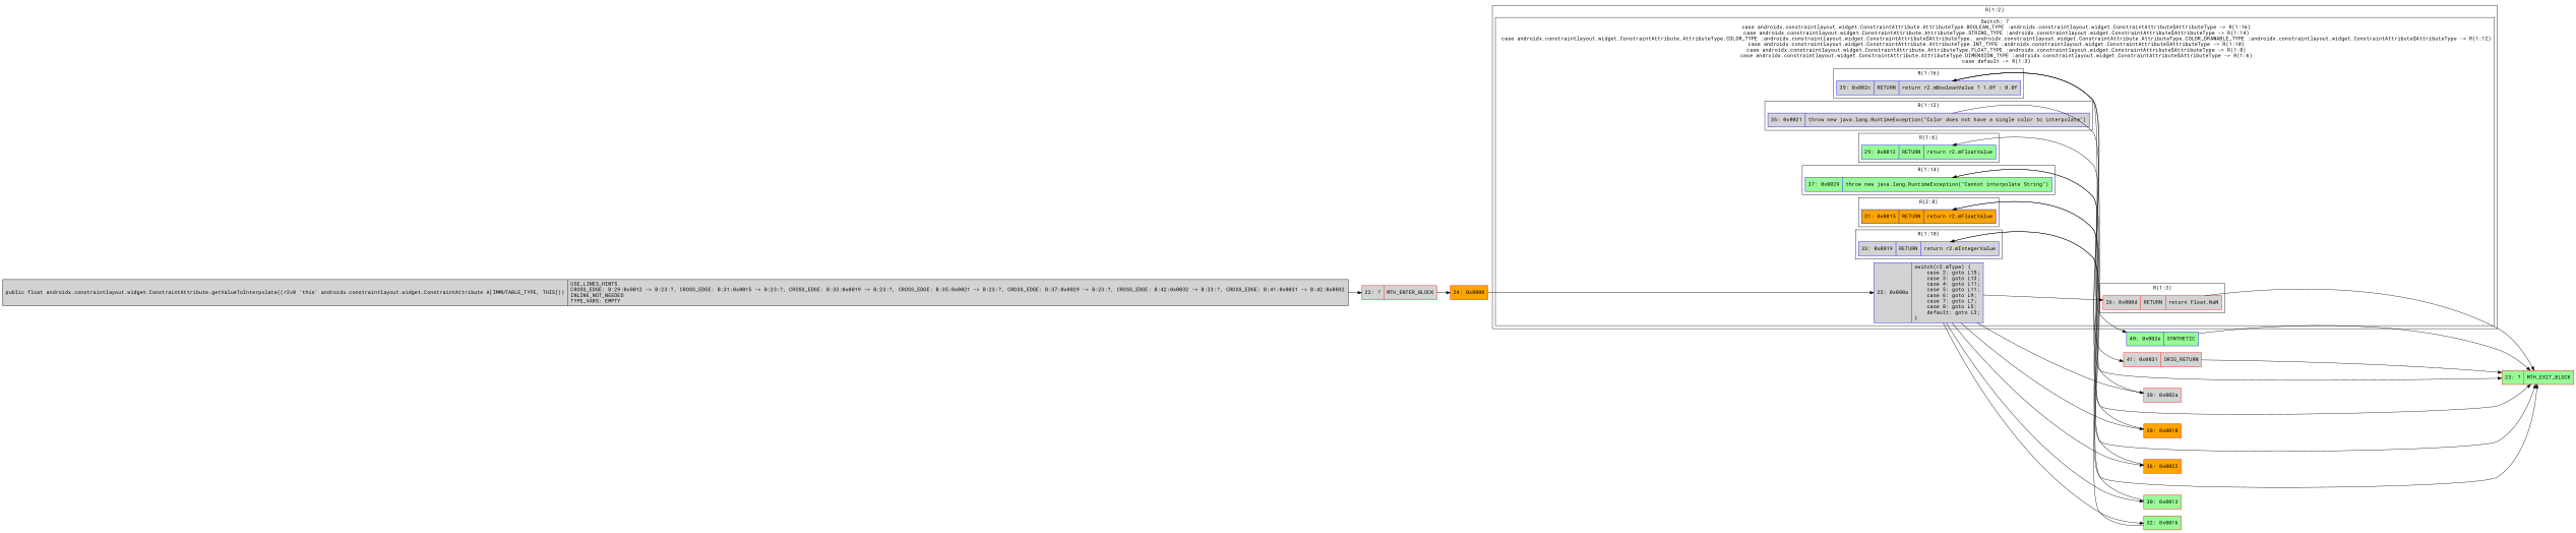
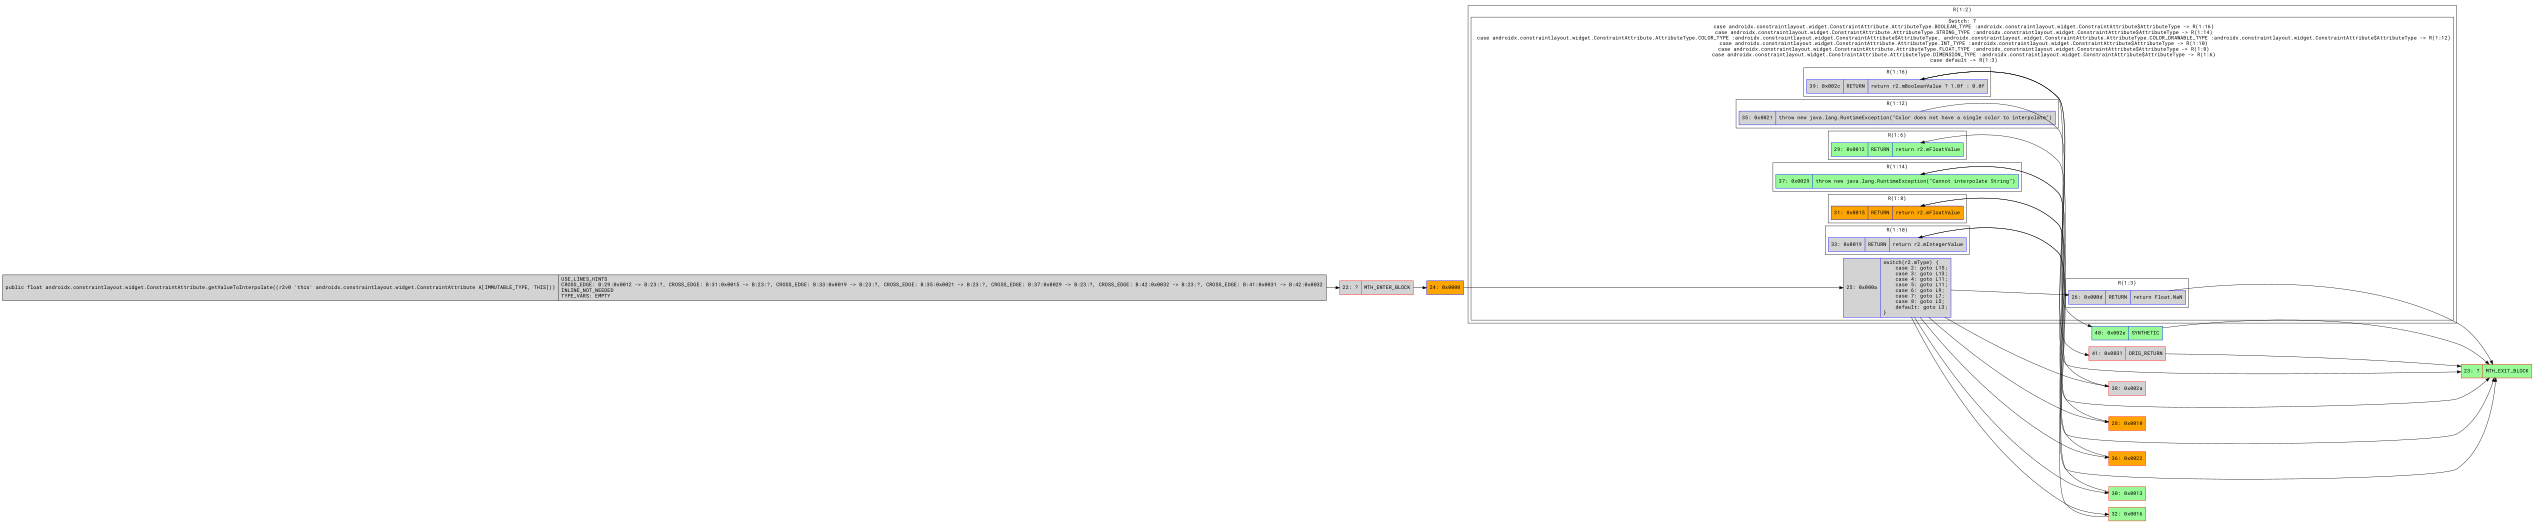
  digraph {
    fontname="Roboto Mono"
    rankdir=LR
    node [color=blue fillcolor=lightgrey fontname="Roboto Mono" shape=record style=filled]
    edge [fontname="Roboto Mono"]
    n1 [label="{39\:\ 0x002c|RETURN\l|return r2.mBooleanValue ? 1.0f : 0.0f\l}"]
    n2 [fillcolor=palegreen label="{37\:\ 0x0029|throw new java.lang.RuntimeException(\"Cannot interpolate String\")\l}"]
    n3 [label="{35\:\ 0x0021|throw new java.lang.RuntimeException(\"Color does not have a single color to interpolate\")\l}"]
    n4 [label="{33\:\ 0x0019|RETURN\l|return r2.mIntegerValue\l}"]
    n5 [fillcolor=orange label="{31\:\ 0x0015|RETURN\l|return r2.mFloatValue\l}"]
    n6 [fillcolor=palegreen label="{29\:\ 0x0012|RETURN\l|return r2.mFloatValue\l}"]
-   n7 [color=red label="{26\:\ 0x000d|RETURN\l|return Float.NaN\l}"]
+   n7 [label="{26\:\ 0x000d|RETURN\l|return Float.NaN\l}"]
    n8 [label="{25\:\ 0x000a|switch(r2.mType) \{\l    case 2: goto L15;\l    case 3: goto L13;\l    case 4: goto L11;\l    case 5: goto L11;\l    case 6: goto L9;\l    case 7: goto L7;\l    case 8: goto L5;\l    default: goto L3;\l\}\l}"]
    n9 [fillcolor=palegreen label="{40\:\ 0x002e|SYNTHETIC\l}"]
    n10 [color=red label="{41\:\ 0x0031|ORIG_RETURN\l}"]
    n11 [color=red fillcolor=palegreen label="{23\:\ ?|MTH_EXIT_BLOCK\l}"]
    n12 [color=red fillcolor=orange label="{28\:\ 0x0010}"]
    n13 [color=red fillcolor=palegreen label="{30\:\ 0x0013}"]
    n14 [color=red fillcolor=palegreen label="{32\:\ 0x0016}"]
    n15 [color=red fillcolor=orange label="{36\:\ 0x0022}"]
    n16 [color=red label="{38\:\ 0x002a}"]
    n17 [color=red label="{22\:\ ?|MTH_ENTER_BLOCK\l}"]
-   n18 [color=red fillcolor=orange label="{24\:\ 0x0000}"]
+   n18 [fillcolor=orange label="{24\:\ 0x0000}"]
    n19 [label="{public float androidx.constraintlayout.widget.ConstraintAttribute.getValueToInterpolate((r2v0 'this' androidx.constraintlayout.widget.ConstraintAttribute A[IMMUTABLE_TYPE, THIS]))  | USE_LINES_HINTS\lCROSS_EDGE: B:29:0x0012 \-\> B:23:?, CROSS_EDGE: B:31:0x0015 \-\> B:23:?, CROSS_EDGE: B:33:0x0019 \-\> B:23:?, CROSS_EDGE: B:35:0x0021 \-\> B:23:?, CROSS_EDGE: B:37:0x0029 \-\> B:23:?, CROSS_EDGE: B:42:0x0032 \-\> B:23:?, CROSS_EDGE: B:41:0x0031 \-\> B:42:0x0032\lINLINE_NOT_NEEDED\lTYPE_VARS: EMPTY\l}" color=""]
    subgraph cluster_1 {
      label="R(1:2)"
      subgraph cluster_2 {
        label="Switch: 7\n case androidx.constraintlayout.widget.ConstraintAttribute.AttributeType.BOOLEAN_TYPE :androidx.constraintlayout.widget.ConstraintAttribute$AttributeType -> R(1:16)\n case androidx.constraintlayout.widget.ConstraintAttribute.AttributeType.STRING_TYPE :androidx.constraintlayout.widget.ConstraintAttribute$AttributeType -> R(1:14)\n case androidx.constraintlayout.widget.ConstraintAttribute.AttributeType.COLOR_TYPE :androidx.constraintlayout.widget.ConstraintAttribute$AttributeType, androidx.constraintlayout.widget.ConstraintAttribute.AttributeType.COLOR_DRAWABLE_TYPE :androidx.constraintlayout.widget.ConstraintAttribute$AttributeType -> R(1:12)\n case androidx.constraintlayout.widget.ConstraintAttribute.AttributeType.INT_TYPE :androidx.constraintlayout.widget.ConstraintAttribute$AttributeType -> R(1:10)\n case androidx.constraintlayout.widget.ConstraintAttribute.AttributeType.FLOAT_TYPE :androidx.constraintlayout.widget.ConstraintAttribute$AttributeType -> R(1:8)\n case androidx.constraintlayout.widget.ConstraintAttribute.AttributeType.DIMENSION_TYPE :androidx.constraintlayout.widget.ConstraintAttribute$AttributeType -> R(1:6)\n case default -> R(1:3)"
        n8
        subgraph cluster_3 {
          label="R(1:16)"
          n1
        }
        subgraph cluster_4 {
          label="R(1:14)"
          n2
        }
        subgraph cluster_5 {
          label="R(1:12)"
          n3
        }
        subgraph cluster_6 {
          label="R(1:10)"
          n4
        }
        subgraph cluster_7 {
-         label="R(2:8)"
+         label="R(1:8)"
          n5
        }
        subgraph cluster_8 {
          label="R(1:6)"
          n6
        }
        subgraph cluster_9 {
          label="R(1:3)"
          n7
        }
      }
    }
    n1 -> n9
    n1 -> n10
    n2 -> n11
    n3 -> n11
    n4 -> n11
    n5 -> n11
    n7 -> n11
    n8 -> n7
    n8 -> n12
    n8 -> n13
    n8 -> n14
    n8 -> n15
    n8 -> n16
    n9 -> n11
    n10 -> n11
    n12 -> n6
    n13 -> n5
    n14 -> n4
    n15 -> n2
    n16 -> n1
    n17 -> n18
    n18 -> n8
    n19 -> n17
  }
